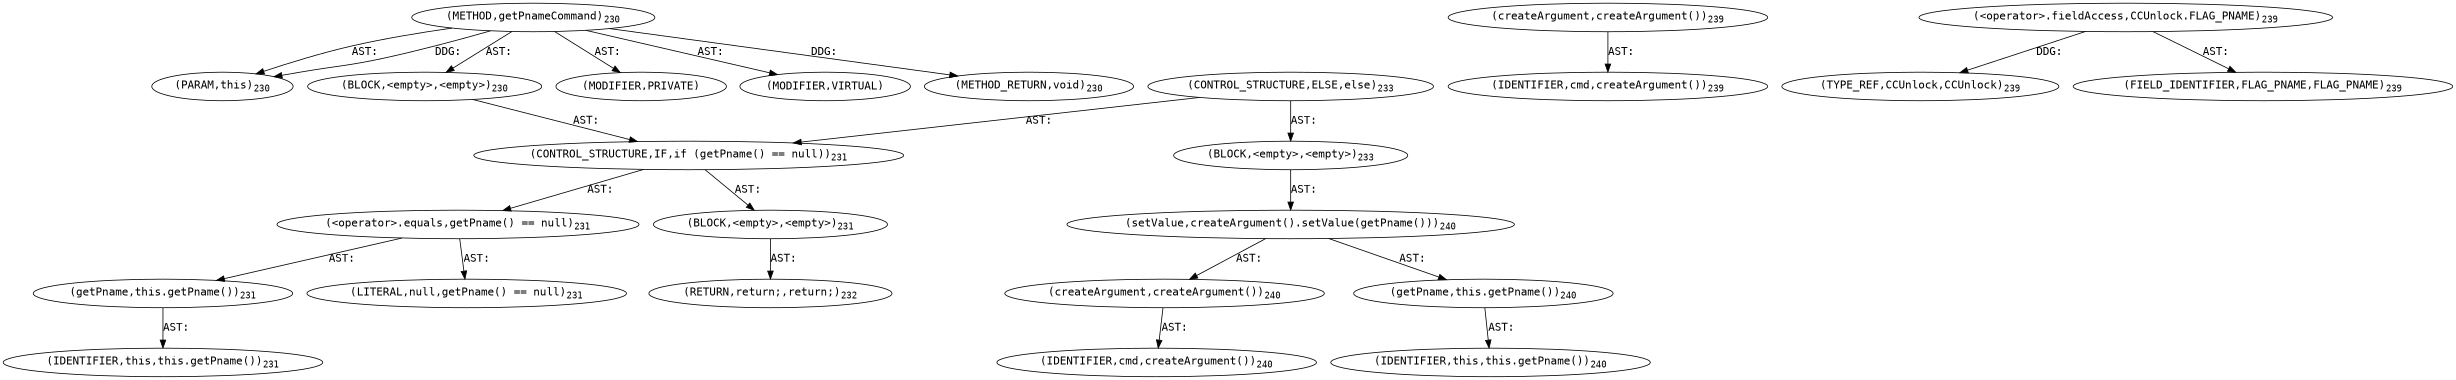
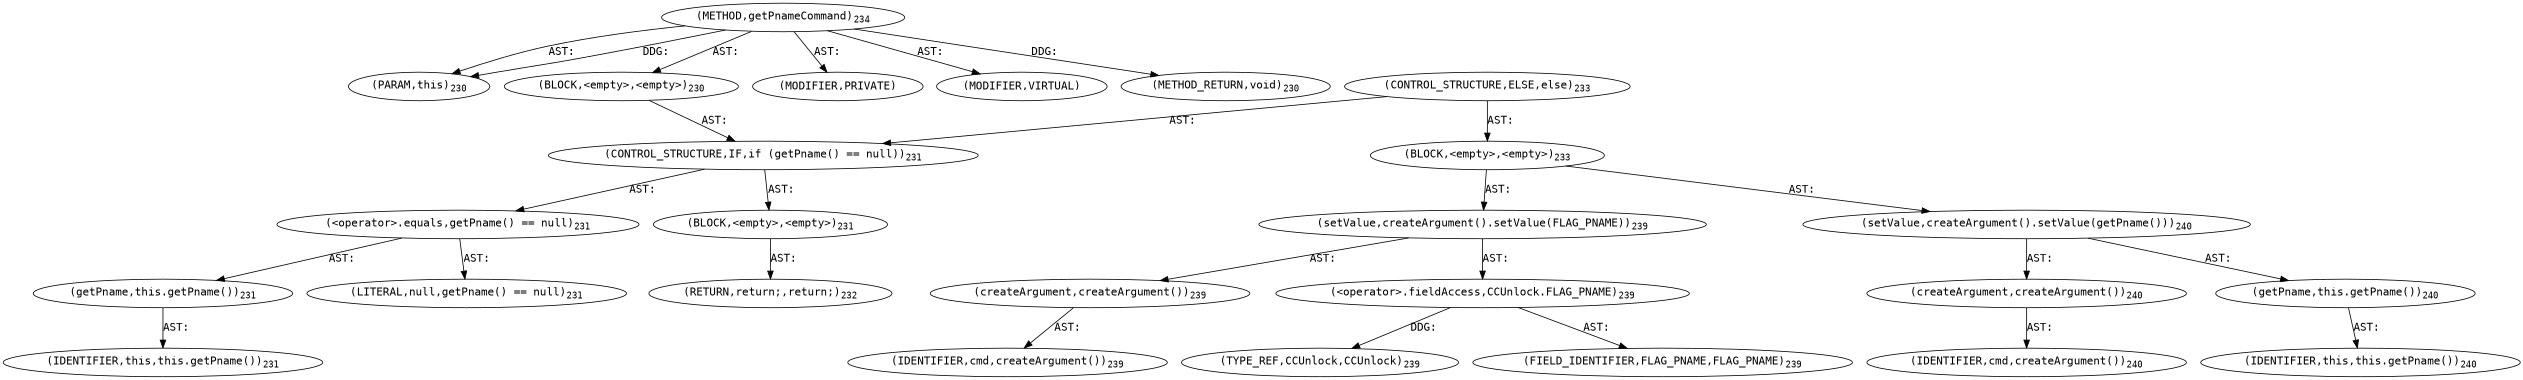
  digraph {
    fontname="DejaVu Sans Mono"
    node [fontname="DejaVu Sans Mono"]
    edge [fontname="DejaVu Sans Mono"]
-   n1 [label=<(METHOD,getPnameCommand)<SUB>230</SUB>>]
+   n1 [label=<(METHOD,getPnameCommand)<SUB>234</SUB>>]
    n2 [label=<(PARAM,this)<SUB>230</SUB>>]
    n3 [label=<(BLOCK,&lt;empty&gt;,&lt;empty&gt;)<SUB>230</SUB>>]
    n4 [label=<(MODIFIER,PRIVATE)>]
    n5 [label=<(MODIFIER,VIRTUAL)>]
    n6 [label=<(METHOD_RETURN,void)<SUB>230</SUB>>]
    n7 [label=<(CONTROL_STRUCTURE,IF,if (getPname() == null))<SUB>231</SUB>>]
    n8 [label=<(&lt;operator&gt;.equals,getPname() == null)<SUB>231</SUB>>]
    n9 [label=<(BLOCK,&lt;empty&gt;,&lt;empty&gt;)<SUB>231</SUB>>]
    n10 [label=<(getPname,this.getPname())<SUB>231</SUB>>]
    n11 [label=<(LITERAL,null,getPname() == null)<SUB>231</SUB>>]
    n12 [label=<(RETURN,return;,return;)<SUB>232</SUB>>]
    n13 [label=<(CONTROL_STRUCTURE,ELSE,else)<SUB>233</SUB>>]
    n14 [label=<(BLOCK,&lt;empty&gt;,&lt;empty&gt;)<SUB>233</SUB>>]
    n15 [label=<(IDENTIFIER,this,this.getPname())<SUB>231</SUB>>]
+   n16 [label=<(setValue,createArgument().setValue(FLAG_PNAME))<SUB>239</SUB>>]
    n17 [label=<(setValue,createArgument().setValue(getPname()))<SUB>240</SUB>>]
    n18 [label=<(createArgument,createArgument())<SUB>239</SUB>>]
    n19 [label=<(&lt;operator&gt;.fieldAccess,CCUnlock.FLAG_PNAME)<SUB>239</SUB>>]
    n20 [label=<(createArgument,createArgument())<SUB>240</SUB>>]
    n21 [label=<(getPname,this.getPname())<SUB>240</SUB>>]
    n22 [label=<(IDENTIFIER,cmd,createArgument())<SUB>239</SUB>>]
    n23 [label=<(TYPE_REF,CCUnlock,CCUnlock)<SUB>239</SUB>>]
    n24 [label=<(FIELD_IDENTIFIER,FLAG_PNAME,FLAG_PNAME)<SUB>239</SUB>>]
    n25 [label=<(IDENTIFIER,cmd,createArgument())<SUB>240</SUB>>]
    n26 [label=<(IDENTIFIER,this,this.getPname())<SUB>240</SUB>>]
    n1 -> n2 [label="AST: "]
    n1 -> n2 [label="DDG: "]
    n1 -> n3 [label="AST: "]
    n1 -> n4 [label="AST: "]
    n1 -> n5 [label="AST: "]
    n1 -> n6 [label="DDG: "]
    n3 -> n7 [label="AST: "]
    n7 -> n8 [label="AST: "]
    n7 -> n9 [label="AST: "]
    n8 -> n10 [label="AST: "]
    n8 -> n11 [label="AST: "]
    n9 -> n12 [label="AST: "]
    n10 -> n15 [label="AST: "]
    n13 -> n7 [label="AST: "]
    n13 -> n14 [label="AST: "]
+   n14 -> n16 [label="AST: "]
    n14 -> n17 [label="AST: "]
+   n16 -> n18 [label="AST: "]
+   n16 -> n19 [label="AST: "]
    n17 -> n20 [label="AST: "]
    n17 -> n21 [label="AST: "]
    n18 -> n22 [label="AST: "]
    n19 -> n23 [label="DDG: "]
    n19 -> n24 [label="AST: "]
    n20 -> n25 [label="AST: "]
    n21 -> n26 [label="AST: "]
  }
